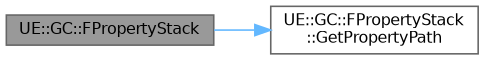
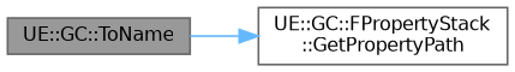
  digraph {
    rankdir=LR
    node [fontname=Helvetica fontsize=10 shape=box style=filled]
-   n1 [color=gray40 fillcolor=grey60 fontcolor=black height=0.2 label="UE::GC::FPropertyStack" width=0.4]
+   n1 [color=gray40 fillcolor=grey60 fontcolor=black height=0.2 label="UE::GC::ToName" width=0.4]
    n2 [color=grey40 fillcolor=white height=0.2 label="UE::GC::FPropertyStack\l::GetPropertyPath" width=0.4]
    n1 -> n2 [color=steelblue1 fontname=Helvetica fontsize=10 labelfontname=Helvetica labelfontsize=10 style=solid]
  }
